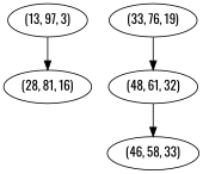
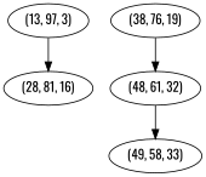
  digraph {
    fontname=Oswald
    node [fontname=Oswald]
    edge [fontname=Oswald]
    "(13, 97, 3)"
    "(28, 81, 16)"
    n3 [label="(48, 61, 32)"]
-   "(33, 76, 19)"
-   "(49, 58, 33)" [label="(46, 58, 33)"]
+   "(33, 76, 19)" [label="(38, 76, 19)"]
+   "(49, 58, 33)"
    "(13, 97, 3)" -> "(28, 81, 16)"
    n3 -> "(49, 58, 33)"
    "(33, 76, 19)" -> n3
  }
